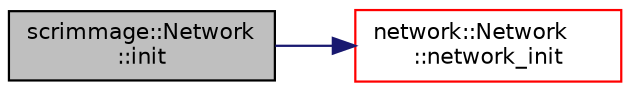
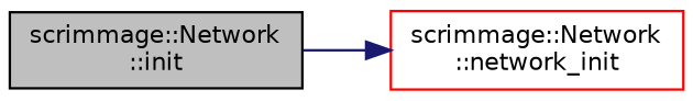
  digraph {
    rankdir=LR
    node [fontname=Helvetica fontsize=10 shape=record style=filled]
    n1 [color=black fillcolor=grey75 fontcolor=black height=0.2 label="scrimmage::Network\l::init" width=0.4]
-   n2 [color=red fillcolor=white height=0.2 label="network::Network\l::network_init" width=0.4]
+   n2 [color=red fillcolor=white height=0.2 label="scrimmage::Network\l::network_init" width=0.4]
    n1 -> n2 [color=midnightblue fontname=Helvetica fontsize=10 labelfontname=Helvetica labelfontsize=10 style=solid]
  }
